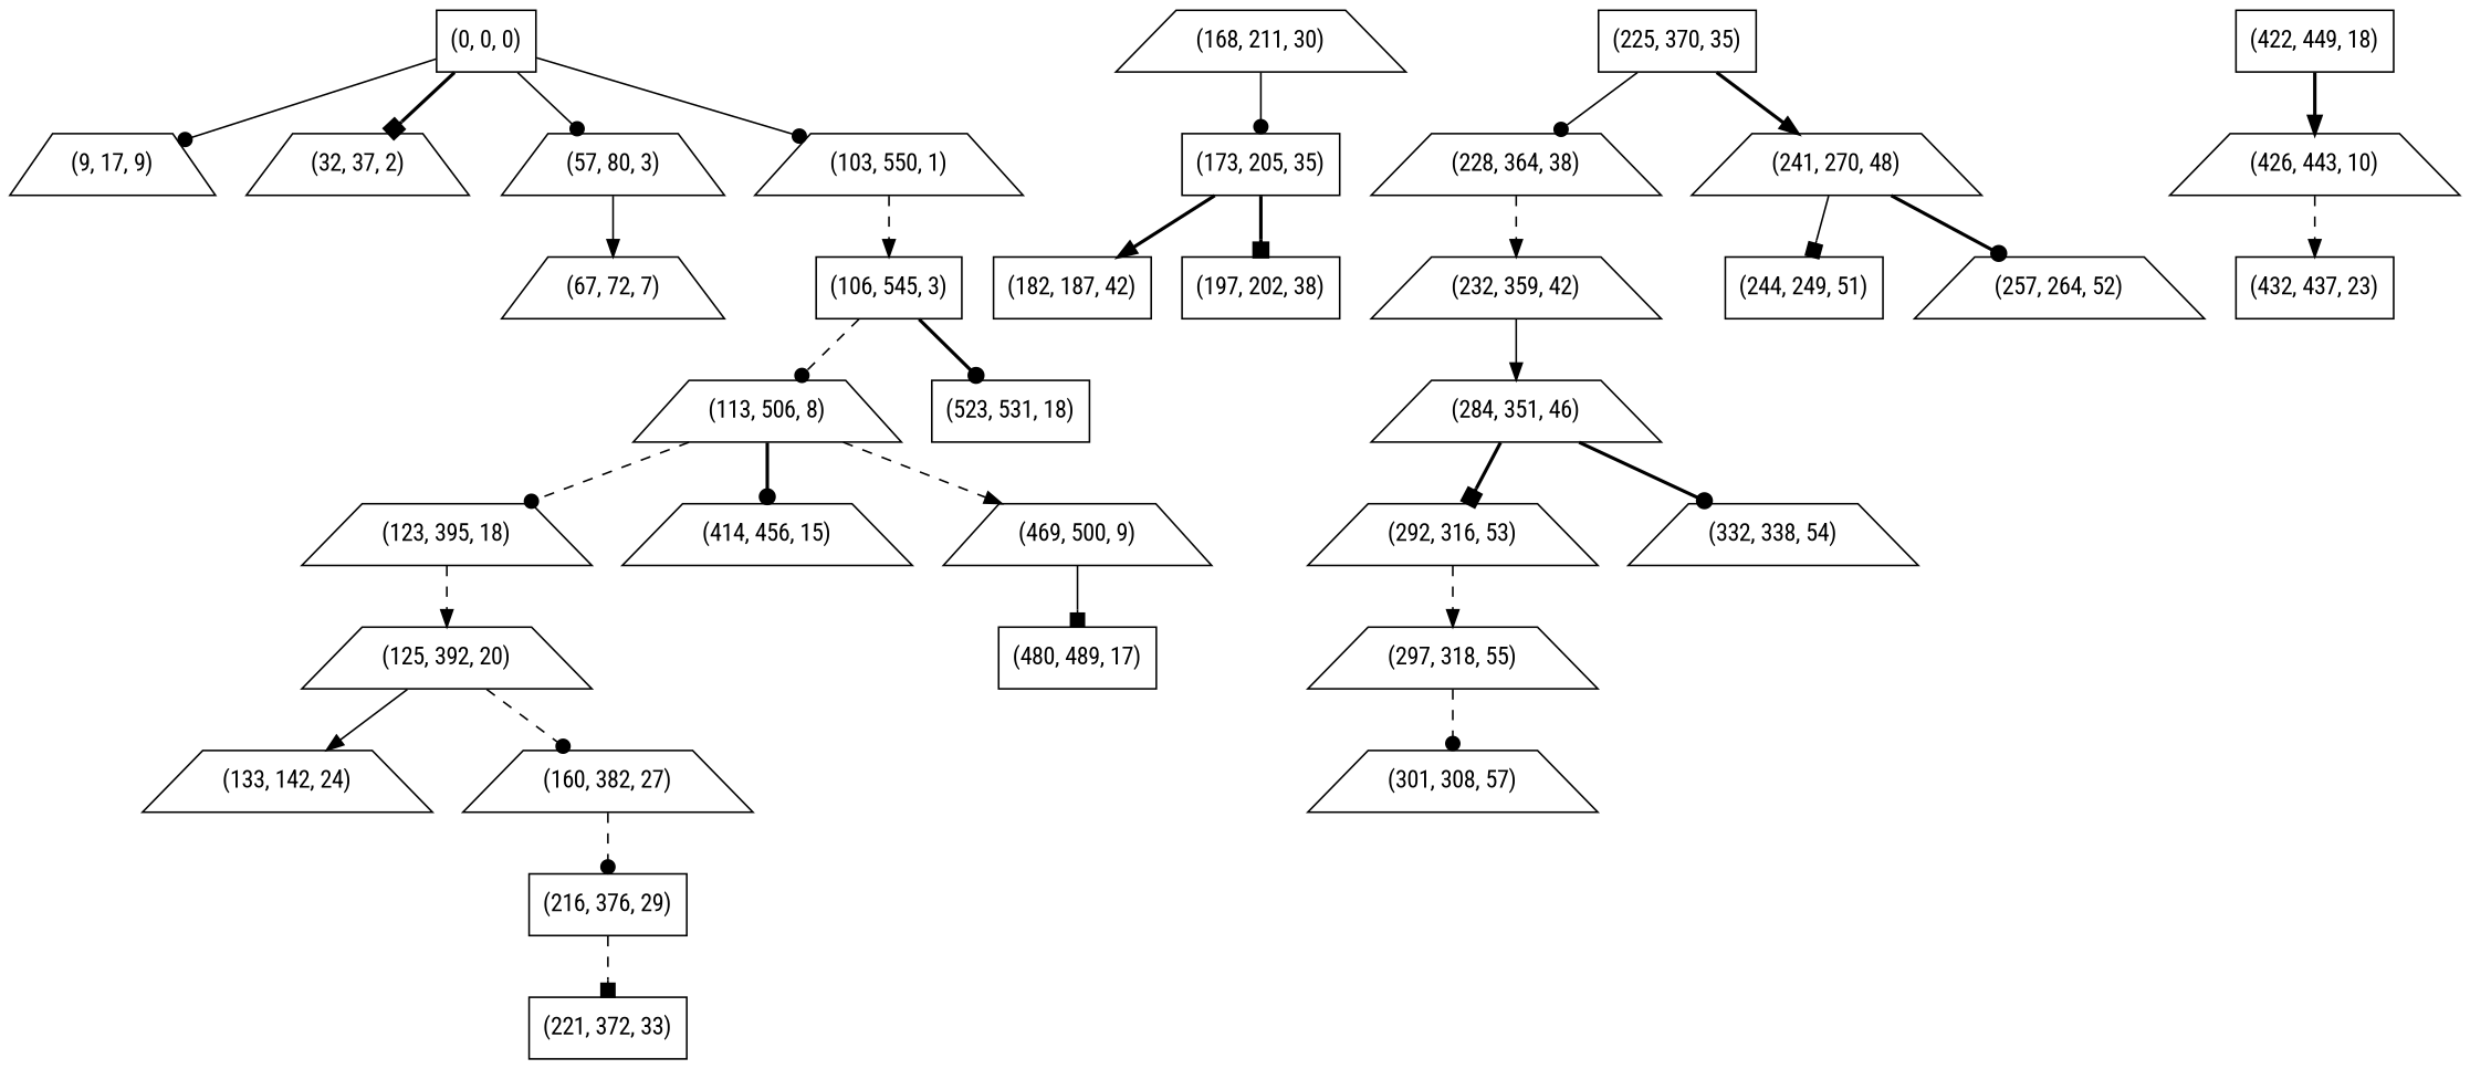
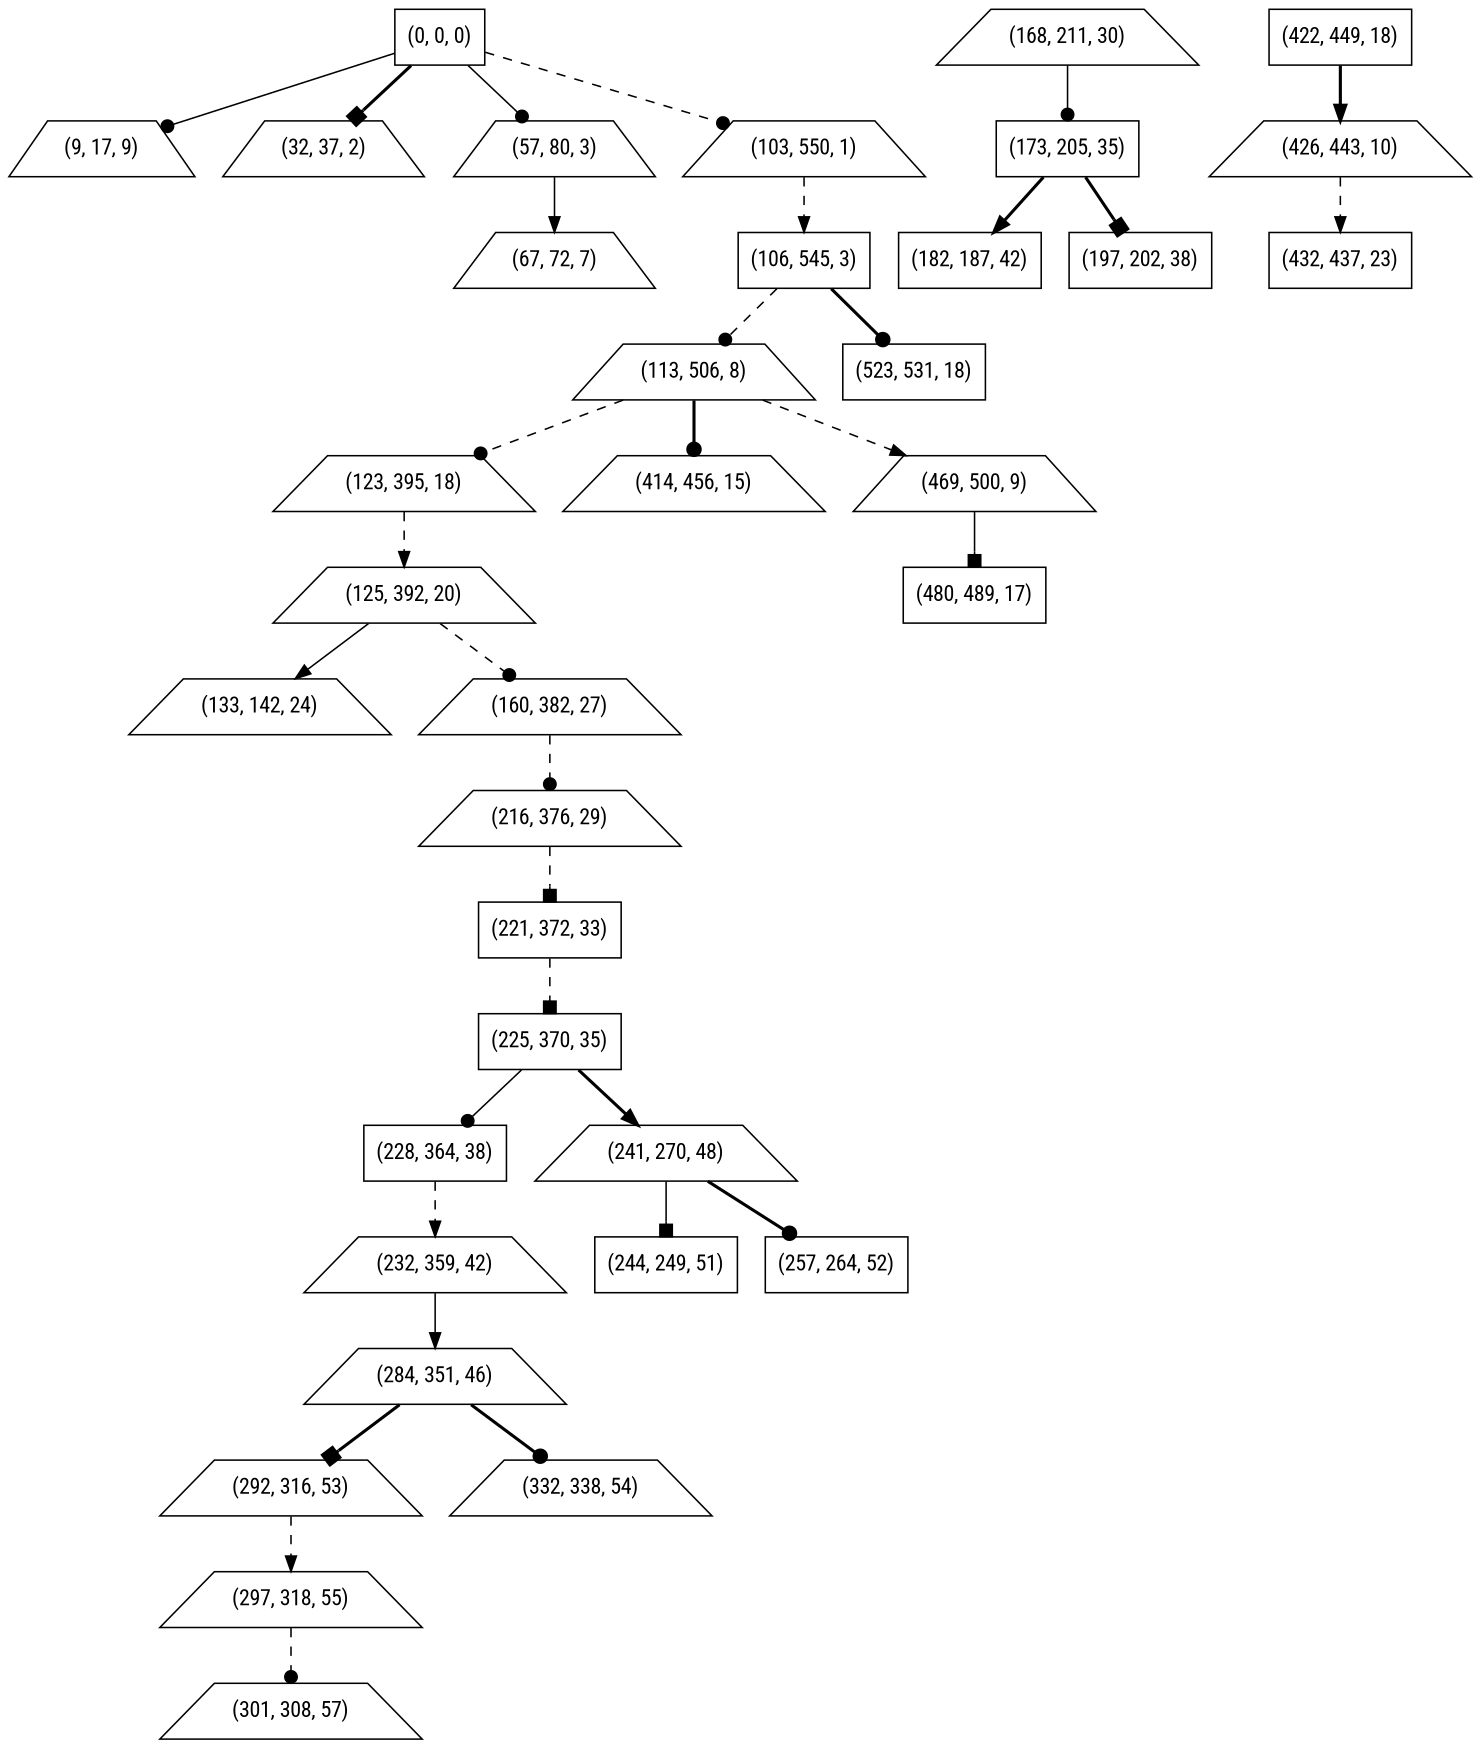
  digraph {
    fontname="Roboto Condensed"
    node [fontname="Roboto Condensed" shape=trapezium]
    edge [arrowhead=dot fontname="Roboto Condensed" style=dashed]
    "(0, 0, 0)" [shape=box]
    "(9, 17, 9)"
    "(32, 37, 2)"
    "(57, 80, 3)"
    "(103, 550, 1)"
    "(67, 72, 7)"
    "(106, 545, 3)" [shape=box]
    "(113, 506, 8)"
    n9 [label="(523, 531, 18)" shape=box]
    "(123, 395, 18)"
    "(414, 456, 15)"
    "(469, 500, 9)"
    "(125, 392, 20)"
    "(480, 489, 17)" [shape=box]
    "(133, 142, 24)"
    "(160, 382, 27)"
-   "(216, 376, 29)" [shape=box]
+   "(216, 376, 29)"
    "(173, 205, 35)" [shape=box]
    "(168, 211, 30)"
    "(221, 372, 33)" [shape=box]
    "(182, 187, 42)" [shape=box]
    "(197, 202, 38)" [shape=box]
    "(225, 370, 35)" [shape=box]
-   "(228, 364, 38)"
+   "(228, 364, 38)" [shape=box]
    "(241, 270, 48)"
    "(232, 359, 42)"
    "(284, 351, 46)"
    "(244, 249, 51)" [shape=box]
-   "(257, 264, 52)"
+   "(257, 264, 52)" [shape=box]
    "(292, 316, 53)"
    "(332, 338, 54)"
    n32 [label="(297, 318, 55)"]
    "(301, 308, 57)"
    "(422, 449, 18)" [shape=box]
    n35 [label="(426, 443, 10)"]
    "(432, 437, 23)" [shape=box]
    "(0, 0, 0)" -> "(9, 17, 9)" [style=solid]
    "(0, 0, 0)" -> "(32, 37, 2)" [arrowhead=box style=bold]
    "(0, 0, 0)" -> "(57, 80, 3)" [style=solid]
-   "(0, 0, 0)" -> "(103, 550, 1)" [style=solid]
+   "(0, 0, 0)" -> "(103, 550, 1)"
    "(57, 80, 3)" -> "(67, 72, 7)" [arrowhead=normal style=solid]
    "(103, 550, 1)" -> "(106, 545, 3)" [arrowhead=normal]
    "(106, 545, 3)" -> "(113, 506, 8)"
    "(106, 545, 3)" -> n9 [style=bold]
    "(113, 506, 8)" -> "(123, 395, 18)"
    "(113, 506, 8)" -> "(414, 456, 15)" [style=bold]
    "(113, 506, 8)" -> "(469, 500, 9)" [arrowhead=normal]
    "(123, 395, 18)" -> "(125, 392, 20)" [arrowhead=normal]
    "(469, 500, 9)" -> "(480, 489, 17)" [arrowhead=box style=solid]
    "(125, 392, 20)" -> "(133, 142, 24)" [arrowhead=normal style=solid]
    "(125, 392, 20)" -> "(160, 382, 27)"
    "(160, 382, 27)" -> "(216, 376, 29)"
    "(216, 376, 29)" -> "(221, 372, 33)" [arrowhead=box]
    "(173, 205, 35)" -> "(182, 187, 42)" [arrowhead=normal style=bold]
    "(173, 205, 35)" -> "(197, 202, 38)" [arrowhead=box style=bold]
    "(168, 211, 30)" -> "(173, 205, 35)" [style=solid]
+   "(221, 372, 33)" -> "(225, 370, 35)" [arrowhead=box]
    "(225, 370, 35)" -> "(228, 364, 38)" [style=solid]
    "(225, 370, 35)" -> "(241, 270, 48)" [arrowhead=normal style=bold]
    "(228, 364, 38)" -> "(232, 359, 42)" [arrowhead=normal]
    "(241, 270, 48)" -> "(244, 249, 51)" [arrowhead=box style=solid]
    "(241, 270, 48)" -> "(257, 264, 52)" [style=bold]
    "(232, 359, 42)" -> "(284, 351, 46)" [arrowhead=normal style=solid]
    "(284, 351, 46)" -> "(292, 316, 53)" [arrowhead=box style=bold]
    "(284, 351, 46)" -> "(332, 338, 54)" [style=bold]
    "(292, 316, 53)" -> n32 [arrowhead=normal]
    n32 -> "(301, 308, 57)"
    "(422, 449, 18)" -> n35 [arrowhead=normal style=bold]
    n35 -> "(432, 437, 23)" [arrowhead=normal]
  }
